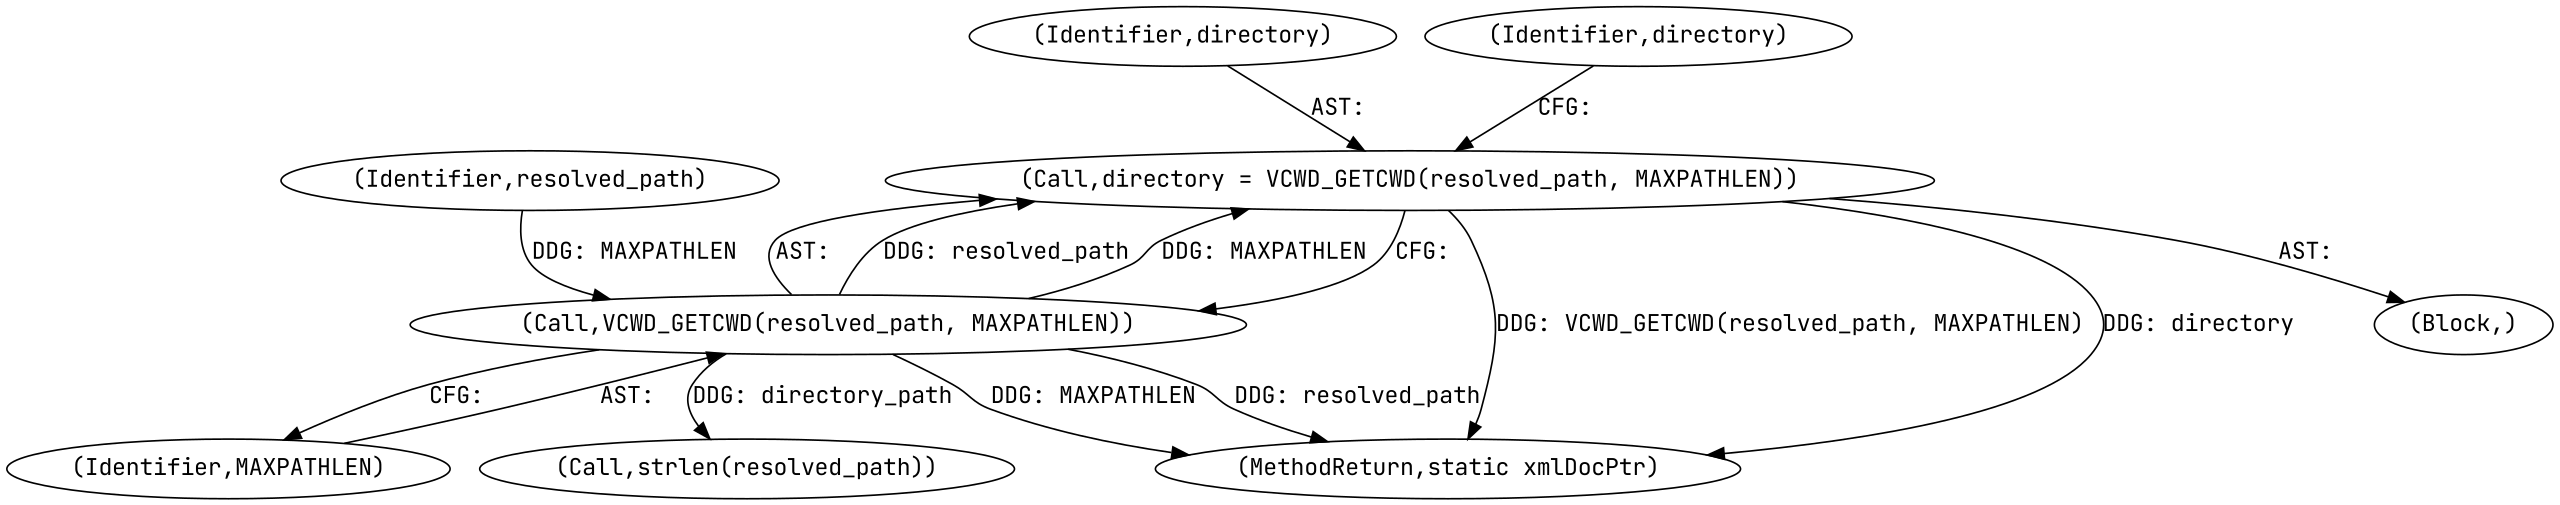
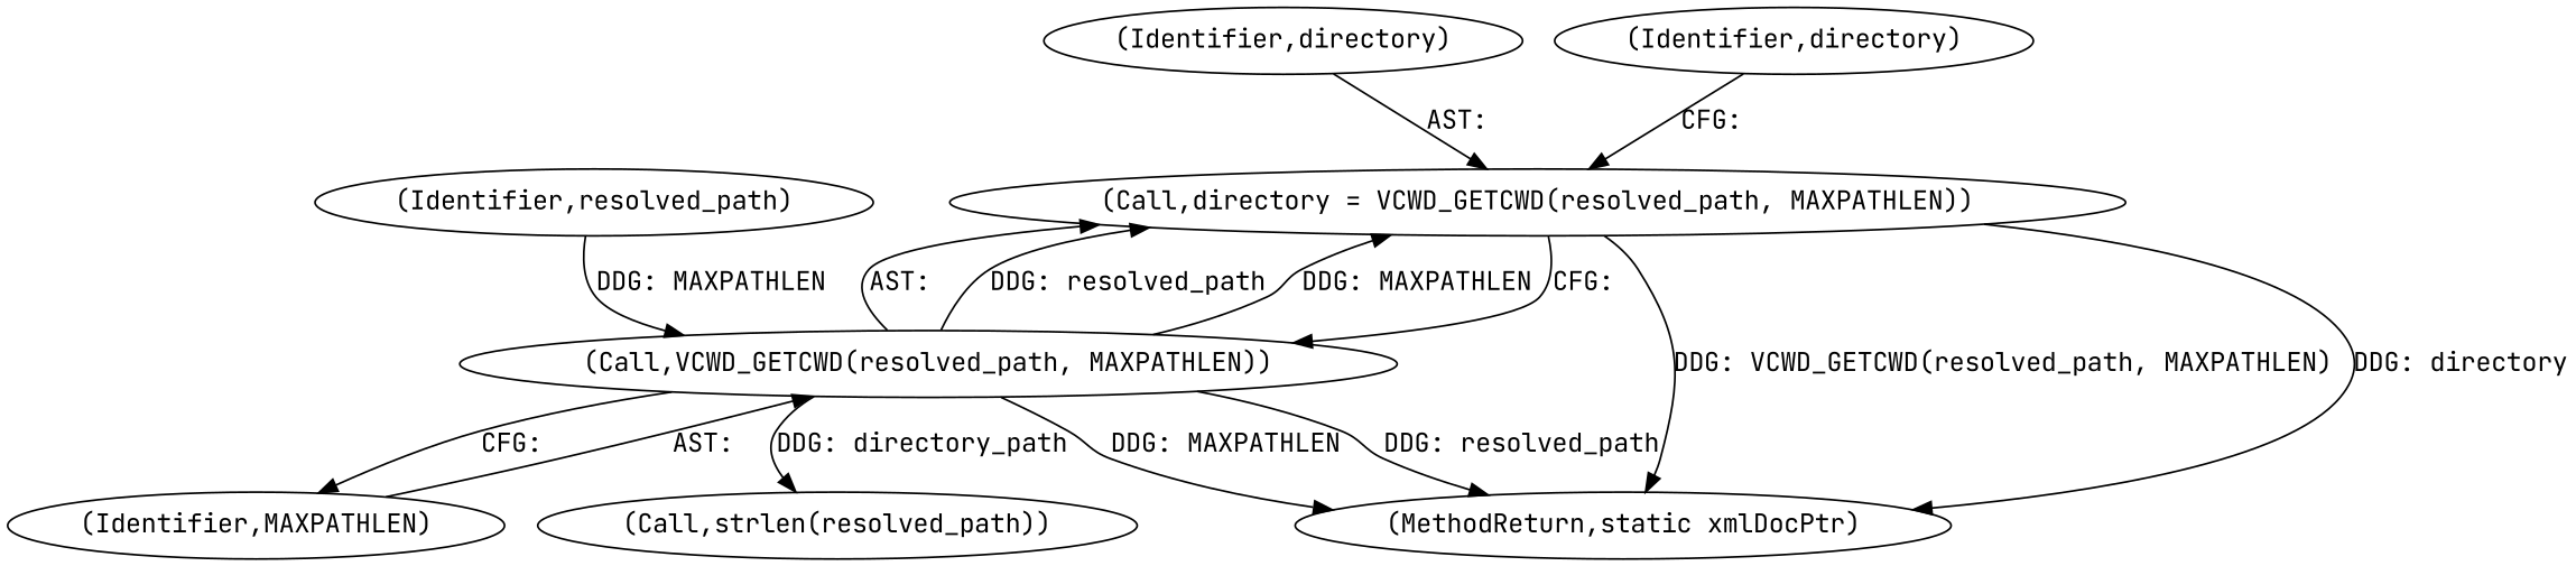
  digraph {
    fontname="JetBrains Mono"
    node [fontname="JetBrains Mono"]
    edge [fontname="JetBrains Mono"]
    n1 [label="(Call,directory = VCWD_GETCWD(resolved_path, MAXPATHLEN))"]
    n2 [label="(Call,VCWD_GETCWD(resolved_path, MAXPATHLEN))"]
    n3 [label="(MethodReturn,static xmlDocPtr)"]
-   n4 [label="(Block,)"]
    n5 [label="(Identifier,MAXPATHLEN)"]
    n6 [label="(Call,strlen(resolved_path))"]
    n7 [label="(Identifier,directory)"]
    n8 [label="(Identifier,resolved_path)"]
    n9 [label="(Identifier,directory)"]
    n1 -> n2 [label="CFG: "]
    n1 -> n3 [label="DDG: VCWD_GETCWD(resolved_path, MAXPATHLEN)"]
    n1 -> n3 [label="DDG: directory"]
-   n1 -> n4 [label="AST: "]
    n2 -> n1 [label="AST: "]
    n2 -> n1 [label="DDG: resolved_path"]
    n2 -> n1 [label="DDG: MAXPATHLEN"]
    n2 -> n3 [label="DDG: MAXPATHLEN"]
    n2 -> n3 [label="DDG: resolved_path"]
    n2 -> n5 [label="CFG: "]
    n2 -> n6 [label="DDG: directory_path"]
    n5 -> n2 [label="AST: "]
    n7 -> n1 [label="AST: "]
    n8 -> n2 [label="DDG: MAXPATHLEN"]
    n9 -> n1 [label="CFG: "]
  }
